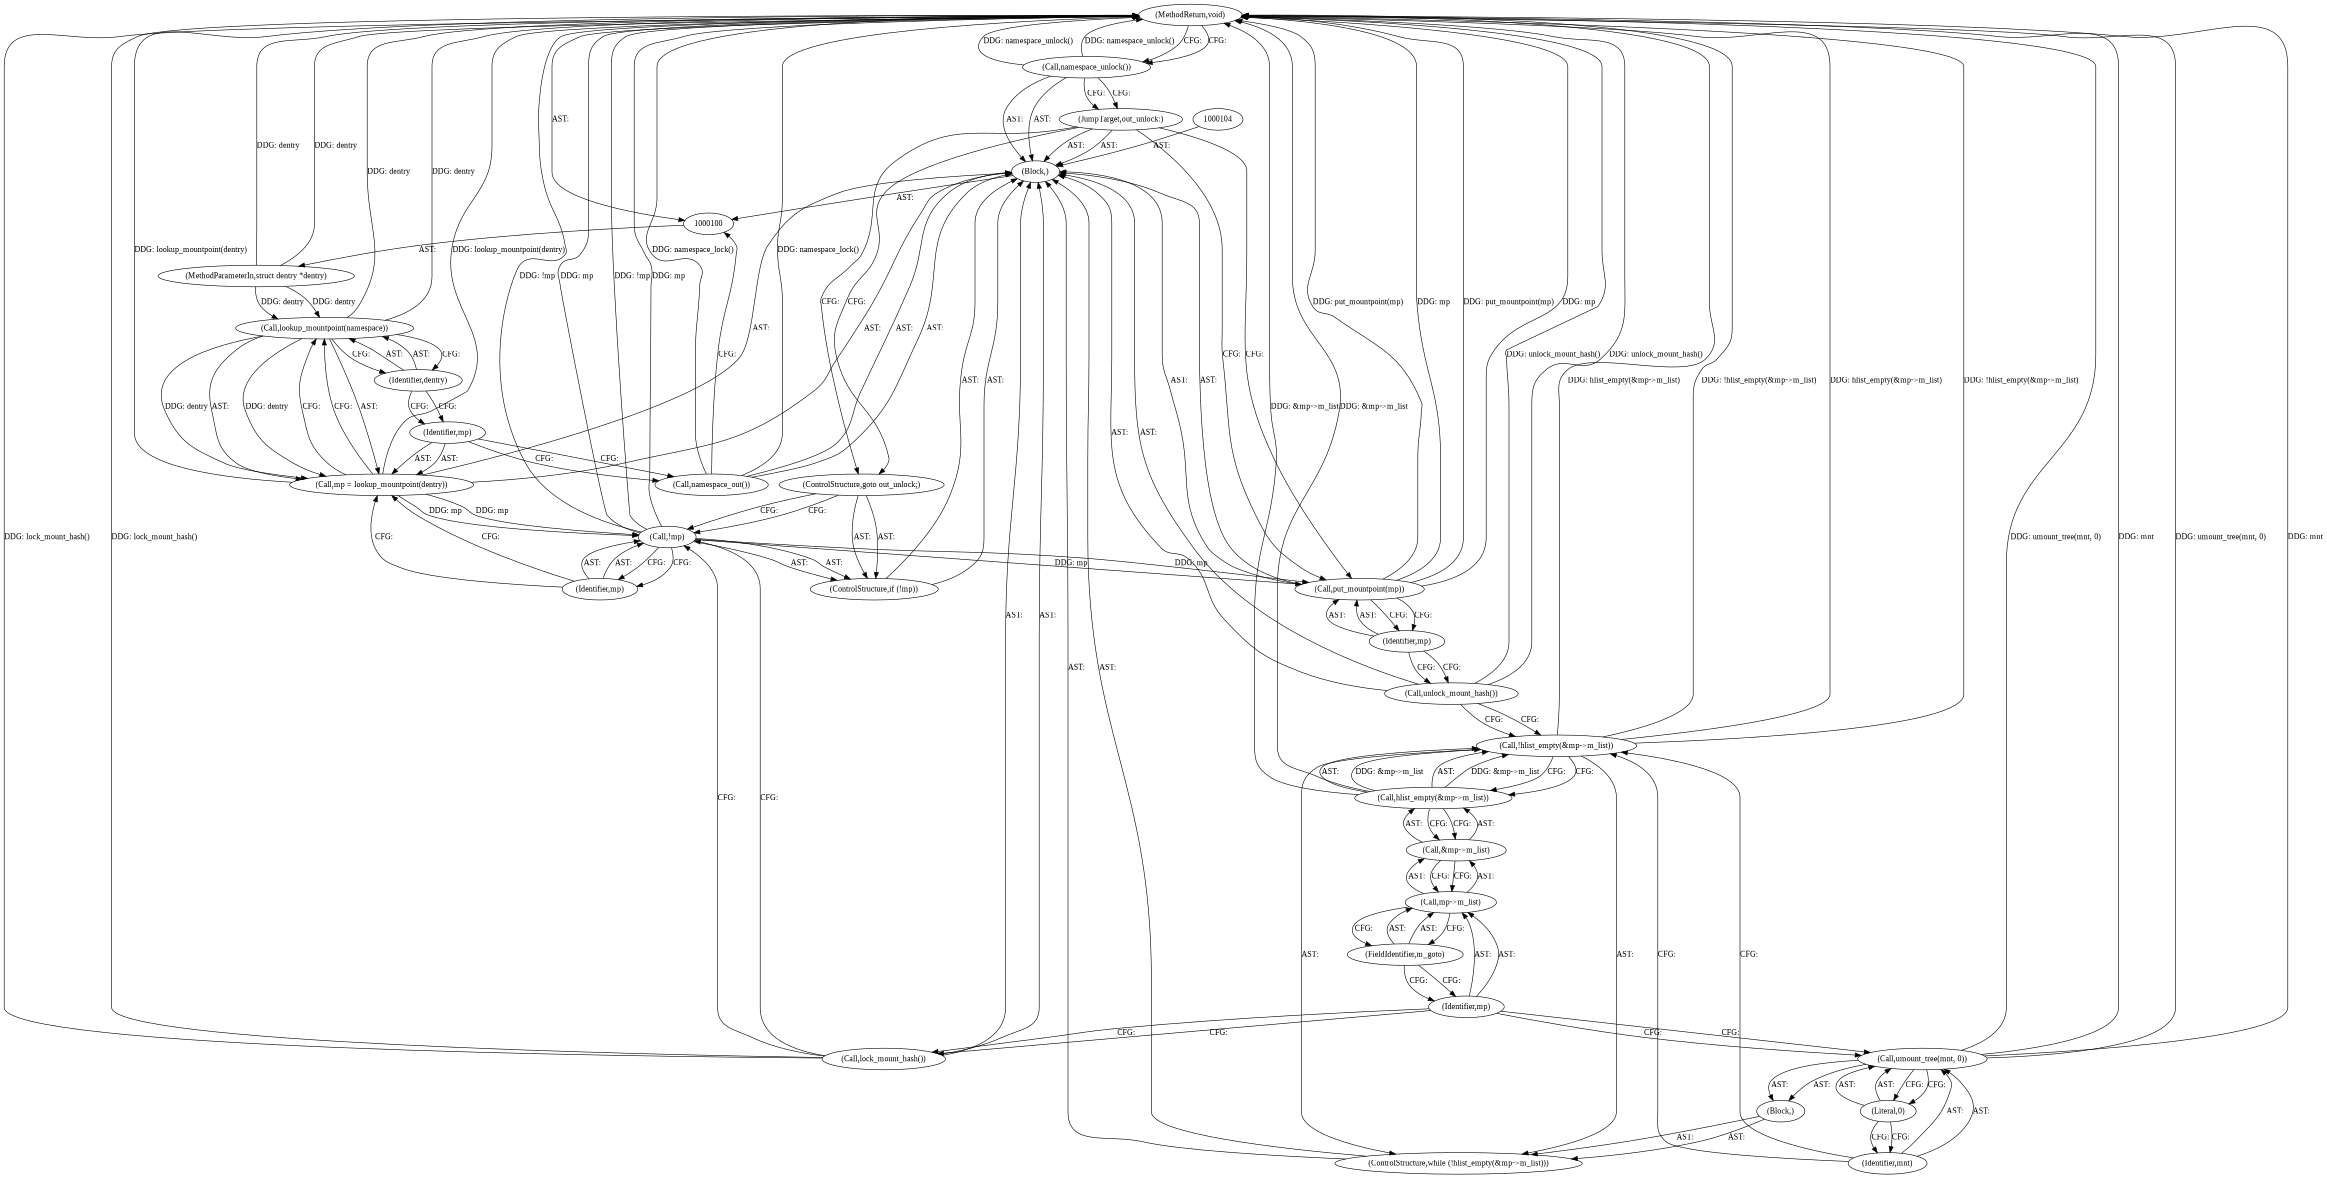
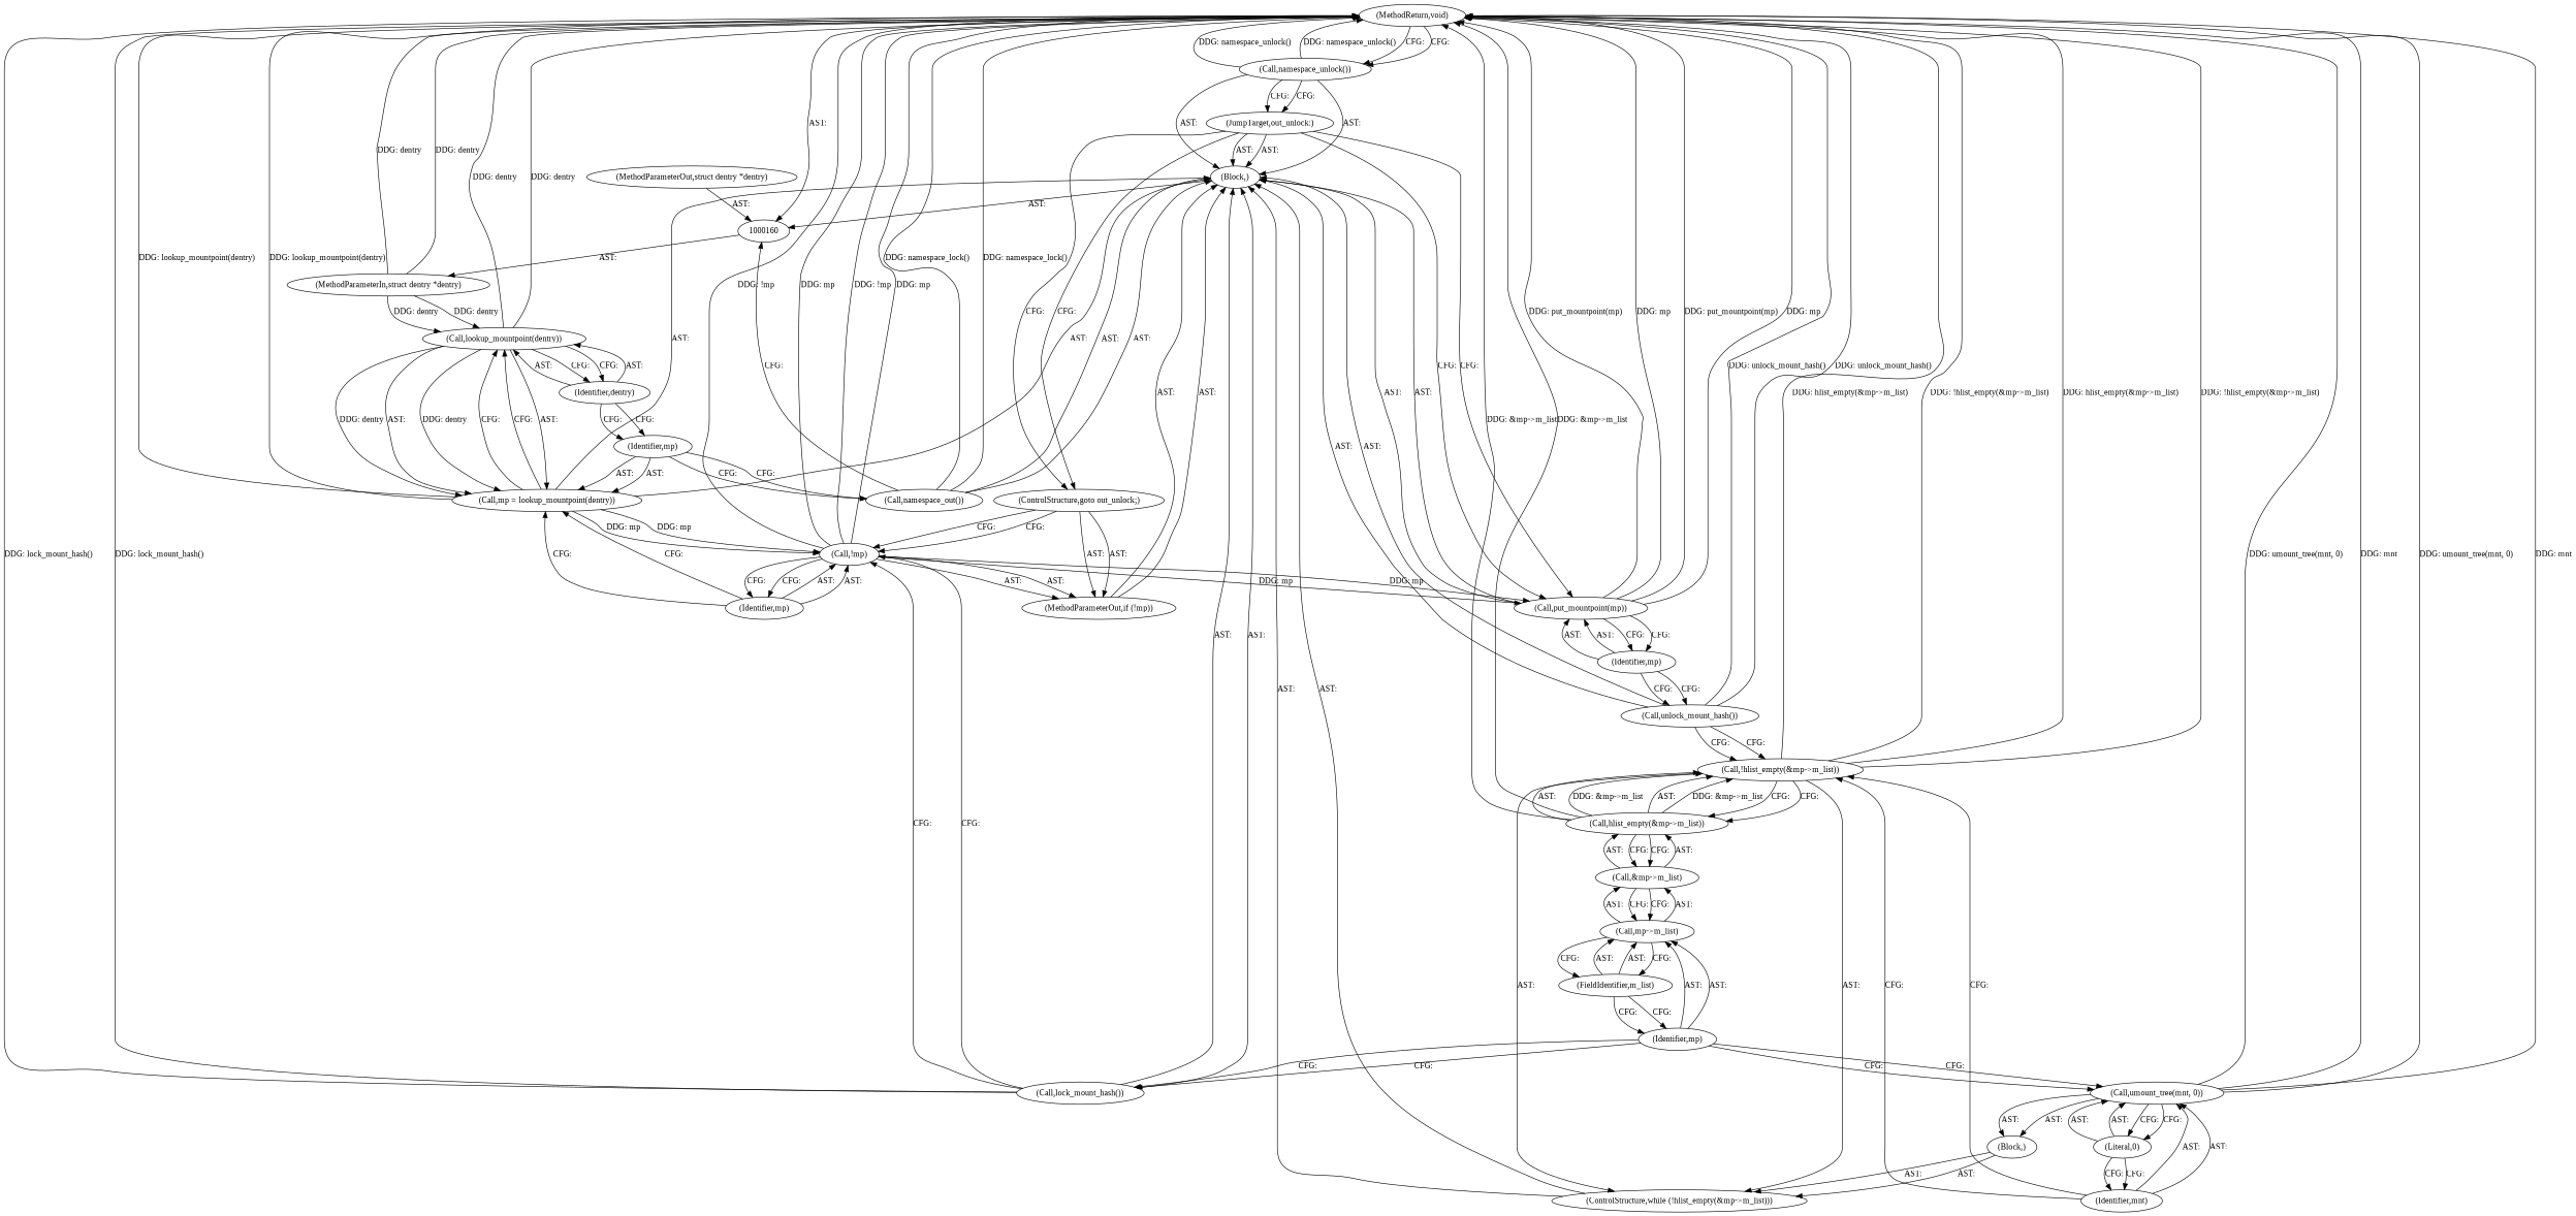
  digraph {
    fontname="Liberation Serif"
    node [fontname="Liberation Serif"]
    edge [fontname="Liberation Serif"]
    n1 [label="(MethodReturn,void)"]
    n2 [label="(Call,namespace_unlock())"]
-   1000100
+   1000100 [label=1000160]
    n4 [label="(Block,)"]
    n5 [label="(JumpTarget,out_unlock:)"]
    n6 [label="(MethodParameterIn,struct dentry *dentry)"]
-   n7 [label="(Call,lookup_mountpoint(namespace))"]
+   n7 [label="(Call,lookup_mountpoint(dentry))"]
    n8 [label="(Call,mp = lookup_mountpoint(dentry))"]
    n9 [label="(Identifier,dentry)"]
+   n10 [label="(MethodParameterOut,struct dentry *dentry)"]
    n11 [label="(Call,lock_mount_hash())"]
    n12 [label="(Call,!mp)"]
    n13 [label="(Call,put_mountpoint(mp))"]
-   n14 [label="(ControlStructure,if (!mp))"]
+   n14 [label="(MethodParameterOut,if (!mp))"]
    n15 [label="(Identifier,mp)"]
    n16 [label="(Call,hlist_empty(&mp->m_list))"]
    n17 [label="(Call,&mp->m_list)"]
    n18 [label="(Call,!hlist_empty(&mp->m_list))"]
    n19 [label="(Call,mp->m_list)"]
    n20 [label="(ControlStructure,while (!hlist_empty(&mp->m_list)))"]
-   n21 [label="(FieldIdentifier,m_goto)"]
+   n21 [label="(FieldIdentifier,m_list)"]
    n22 [label="(Identifier,mp)"]
    n23 [label="(Call,umount_tree(mnt, 0))"]
    n24 [label="(Block,)"]
    n25 [label="(Literal,0)"]
    n26 [label="(Identifier,mnt)"]
    n27 [label="(Call,unlock_mount_hash())"]
    n28 [label="(Identifier,mp)"]
    n29 [label="(ControlStructure,goto out_unlock;)"]
    n30 [label="(Call,namespace_out())"]
    n31 [label="(Identifier,mp)"]
-   1000104
    n1 -> n2 [label="CFG: "]
    n1 -> n2 [label="CFG: "]
    n1 -> 1000100 [label="AST: "]
    n2 -> n1 [label="DDG: namespace_unlock()"]
    n2 -> n1 [label="DDG: namespace_unlock()"]
    n2 -> n4 [label="AST: "]
    n2 -> n4 [label="AST: "]
    n2 -> n5 [label="CFG: "]
    n2 -> n5 [label="CFG: "]
    1000100 -> n6 [label="AST: "]
    n4 -> 1000100 [label="AST: "]
    n5 -> n4 [label="AST: "]
    n5 -> n4 [label="AST: "]
    n5 -> n13 [label="CFG: "]
    n5 -> n13 [label="CFG: "]
    n5 -> n29 [label="CFG: "]
    n5 -> n29 [label="CFG: "]
    n6 -> n1 [label="DDG: dentry"]
    n6 -> n1 [label="DDG: dentry"]
    n6 -> n7 [label="DDG: dentry"]
    n6 -> n7 [label="DDG: dentry"]
    n7 -> n1 [label="DDG: dentry"]
    n7 -> n1 [label="DDG: dentry"]
    n7 -> n8 [label="AST: "]
    n7 -> n8 [label="DDG: dentry"]
    n7 -> n8 [label="AST: "]
    n7 -> n8 [label="DDG: dentry"]
    n7 -> n9 [label="CFG: "]
    n7 -> n9 [label="CFG: "]
    n8 -> n1 [label="DDG: lookup_mountpoint(dentry)"]
    n8 -> n1 [label="DDG: lookup_mountpoint(dentry)"]
    n8 -> n4 [label="AST: "]
    n8 -> n4 [label="AST: "]
    n8 -> n7 [label="CFG: "]
    n8 -> n7 [label="CFG: "]
    n8 -> n12 [label="DDG: mp"]
    n8 -> n12 [label="DDG: mp"]
    n9 -> n7 [label="AST: "]
    n9 -> n7 [label="AST: "]
    n9 -> n31 [label="CFG: "]
    n9 -> n31 [label="CFG: "]
+   n10 -> 1000100 [label="AST: "]
    n11 -> n1 [label="DDG: lock_mount_hash()"]
    n11 -> n1 [label="DDG: lock_mount_hash()"]
    n11 -> n4 [label="AST: "]
    n11 -> n4 [label="AST: "]
    n11 -> n12 [label="CFG: "]
    n11 -> n12 [label="CFG: "]
    n12 -> n1 [label="DDG: mp"]
    n12 -> n1 [label="DDG: !mp"]
    n12 -> n1 [label="DDG: mp"]
    n12 -> n1 [label="DDG: !mp"]
    n12 -> n13 [label="DDG: mp"]
    n12 -> n13 [label="DDG: mp"]
    n12 -> n14 [label="AST: "]
    n12 -> n14 [label="AST: "]
    n12 -> n15 [label="CFG: "]
    n12 -> n15 [label="CFG: "]
    n13 -> n1 [label="DDG: put_mountpoint(mp)"]
    n13 -> n1 [label="DDG: mp"]
    n13 -> n1 [label="DDG: put_mountpoint(mp)"]
    n13 -> n1 [label="DDG: mp"]
    n13 -> n4 [label="AST: "]
    n13 -> n4 [label="AST: "]
    n13 -> n28 [label="CFG: "]
    n13 -> n28 [label="CFG: "]
    n14 -> n4 [label="AST: "]
    n14 -> n4 [label="AST: "]
    n15 -> n8 [label="CFG: "]
    n15 -> n8 [label="CFG: "]
    n15 -> n12 [label="AST: "]
    n15 -> n12 [label="AST: "]
    n16 -> n1 [label="DDG: &mp->m_list"]
    n16 -> n1 [label="DDG: &mp->m_list"]
    n16 -> n17 [label="CFG: "]
    n16 -> n17 [label="CFG: "]
    n16 -> n18 [label="AST: "]
    n16 -> n18 [label="DDG: &mp->m_list"]
    n16 -> n18 [label="AST: "]
    n16 -> n18 [label="DDG: &mp->m_list"]
    n17 -> n16 [label="AST: "]
    n17 -> n16 [label="AST: "]
    n17 -> n19 [label="CFG: "]
    n17 -> n19 [label="CFG: "]
    n18 -> n1 [label="DDG: hlist_empty(&mp->m_list)"]
    n18 -> n1 [label="DDG: !hlist_empty(&mp->m_list)"]
    n18 -> n1 [label="DDG: hlist_empty(&mp->m_list)"]
    n18 -> n1 [label="DDG: !hlist_empty(&mp->m_list)"]
    n18 -> n16 [label="CFG: "]
    n18 -> n16 [label="CFG: "]
    n18 -> n20 [label="AST: "]
    n18 -> n20 [label="AST: "]
    n19 -> n17 [label="AST: "]
    n19 -> n17 [label="AST: "]
    n19 -> n21 [label="CFG: "]
    n19 -> n21 [label="CFG: "]
    n20 -> n4 [label="AST: "]
    n20 -> n4 [label="AST: "]
    n21 -> n19 [label="AST: "]
    n21 -> n19 [label="AST: "]
    n21 -> n22 [label="CFG: "]
    n21 -> n22 [label="CFG: "]
    n22 -> n11 [label="CFG: "]
    n22 -> n11 [label="CFG: "]
    n22 -> n19 [label="AST: "]
    n22 -> n19 [label="AST: "]
    n22 -> n23 [label="CFG: "]
    n22 -> n23 [label="CFG: "]
    n23 -> n1 [label="DDG: umount_tree(mnt, 0)"]
    n23 -> n1 [label="DDG: mnt"]
    n23 -> n1 [label="DDG: umount_tree(mnt, 0)"]
    n23 -> n1 [label="DDG: mnt"]
    n23 -> n24 [label="AST: "]
    n23 -> n24 [label="AST: "]
    n23 -> n25 [label="CFG: "]
    n23 -> n25 [label="CFG: "]
    n24 -> n20 [label="AST: "]
    n24 -> n20 [label="AST: "]
    n25 -> n23 [label="AST: "]
    n25 -> n23 [label="AST: "]
    n25 -> n26 [label="CFG: "]
    n25 -> n26 [label="CFG: "]
    n26 -> n18 [label="CFG: "]
    n26 -> n18 [label="CFG: "]
    n26 -> n23 [label="AST: "]
    n26 -> n23 [label="AST: "]
    n27 -> n1 [label="DDG: unlock_mount_hash()"]
    n27 -> n1 [label="DDG: unlock_mount_hash()"]
    n27 -> n4 [label="AST: "]
    n27 -> n4 [label="AST: "]
    n27 -> n18 [label="CFG: "]
    n27 -> n18 [label="CFG: "]
    n28 -> n13 [label="AST: "]
    n28 -> n13 [label="AST: "]
    n28 -> n27 [label="CFG: "]
    n28 -> n27 [label="CFG: "]
    n29 -> n12 [label="CFG: "]
    n29 -> n12 [label="CFG: "]
    n29 -> n14 [label="AST: "]
    n29 -> n14 [label="AST: "]
    n30 -> n1 [label="DDG: namespace_lock()"]
    n30 -> n1 [label="DDG: namespace_lock()"]
    n30 -> 1000100 [label="CFG: "]
    n30 -> n4 [label="AST: "]
    n30 -> n4 [label="AST: "]
    n31 -> n8 [label="AST: "]
    n31 -> n8 [label="AST: "]
    n31 -> n30 [label="CFG: "]
    n31 -> n30 [label="CFG: "]
-   1000104 -> n4 [label="AST: "]
  }
